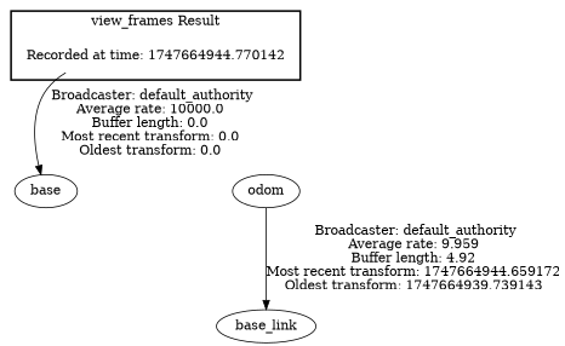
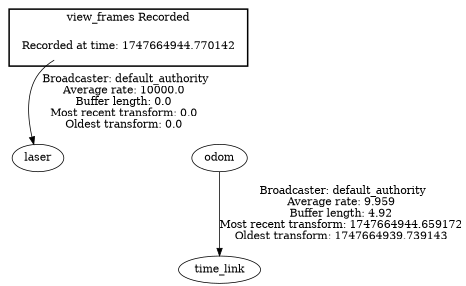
  digraph {
    "Recorded at time: 1747664944.770142" [shape=plaintext]
-   laser [label=base]
+   laser
    odom
-   base_link
+   base_link [label=time_link]
    subgraph cluster_1 {
      color=black
-     label="view_frames Result"
+     label="view_frames Recorded"
      style=bold
      "Recorded at time: 1747664944.770142"
    }
    "Recorded at time: 1747664944.770142" -> laser [label=" Broadcaster: default_authority\nAverage rate: 10000.0\nBuffer length: 0.0\nMost recent transform: 0.0\nOldest transform: 0.0\n"]
    "Recorded at time: 1747664944.770142" -> odom [style=invis]
    odom -> base_link [label=" Broadcaster: default_authority\nAverage rate: 9.959\nBuffer length: 4.92\nMost recent transform: 1747664944.659172\nOldest transform: 1747664939.739143\n"]
  }
